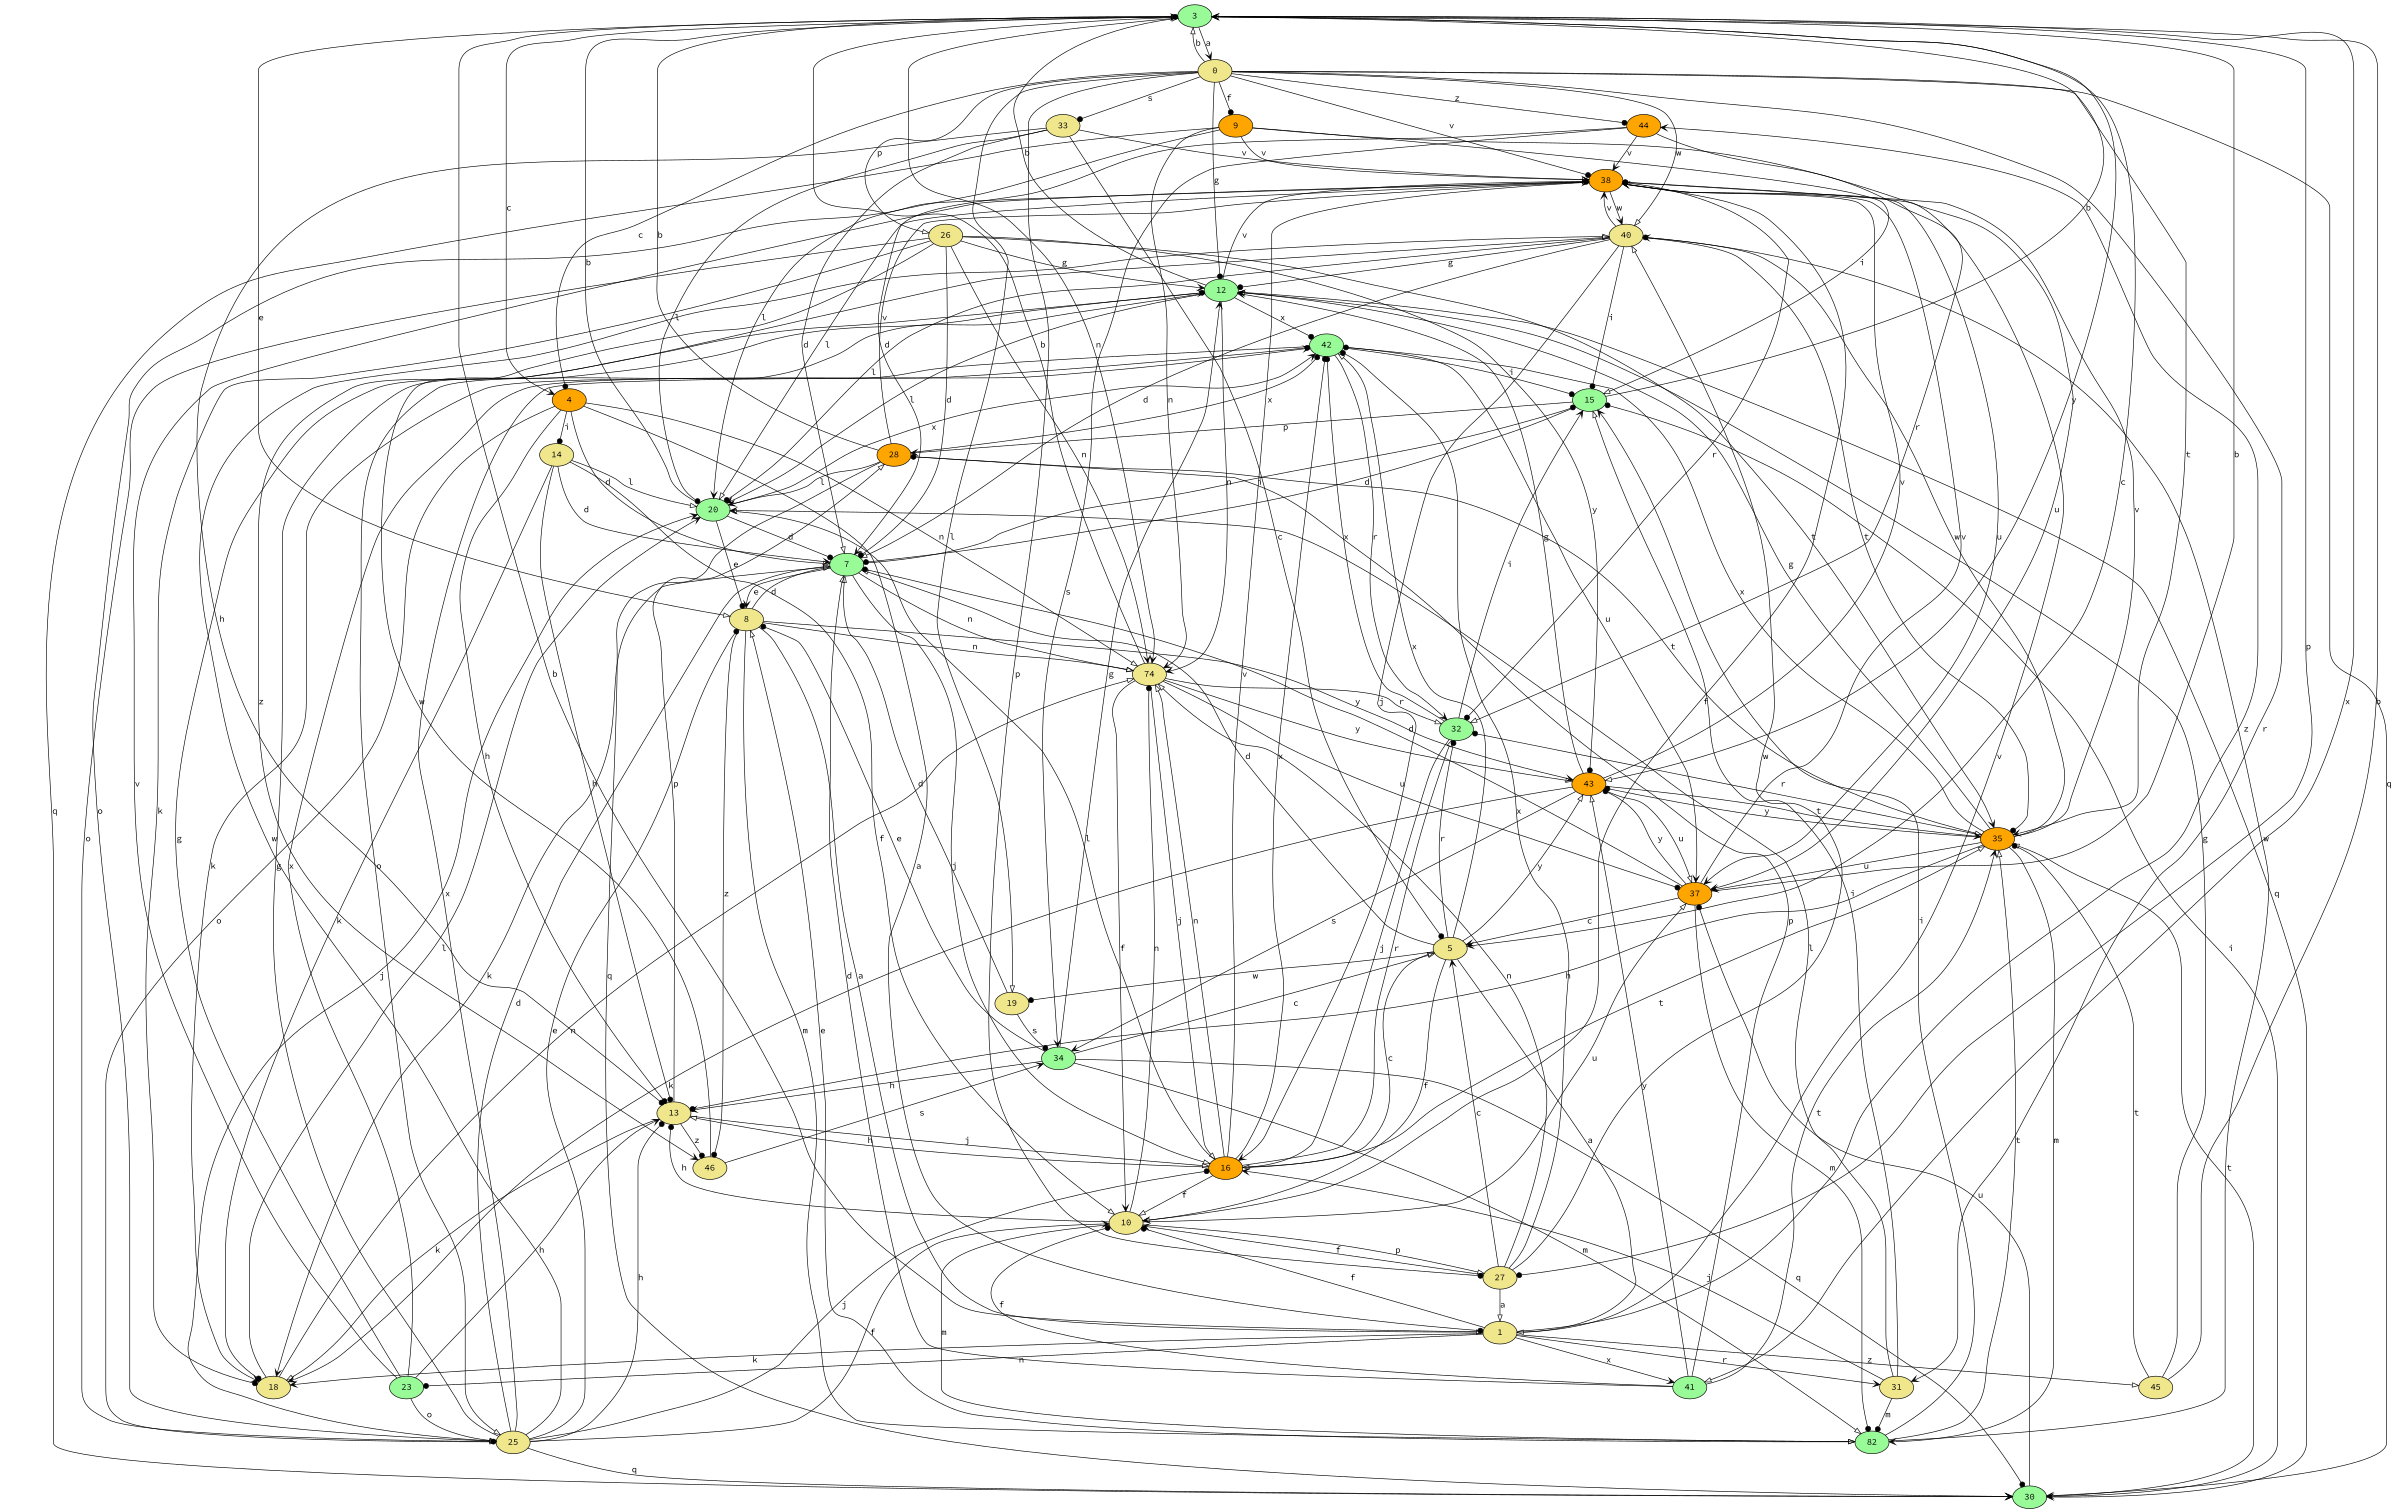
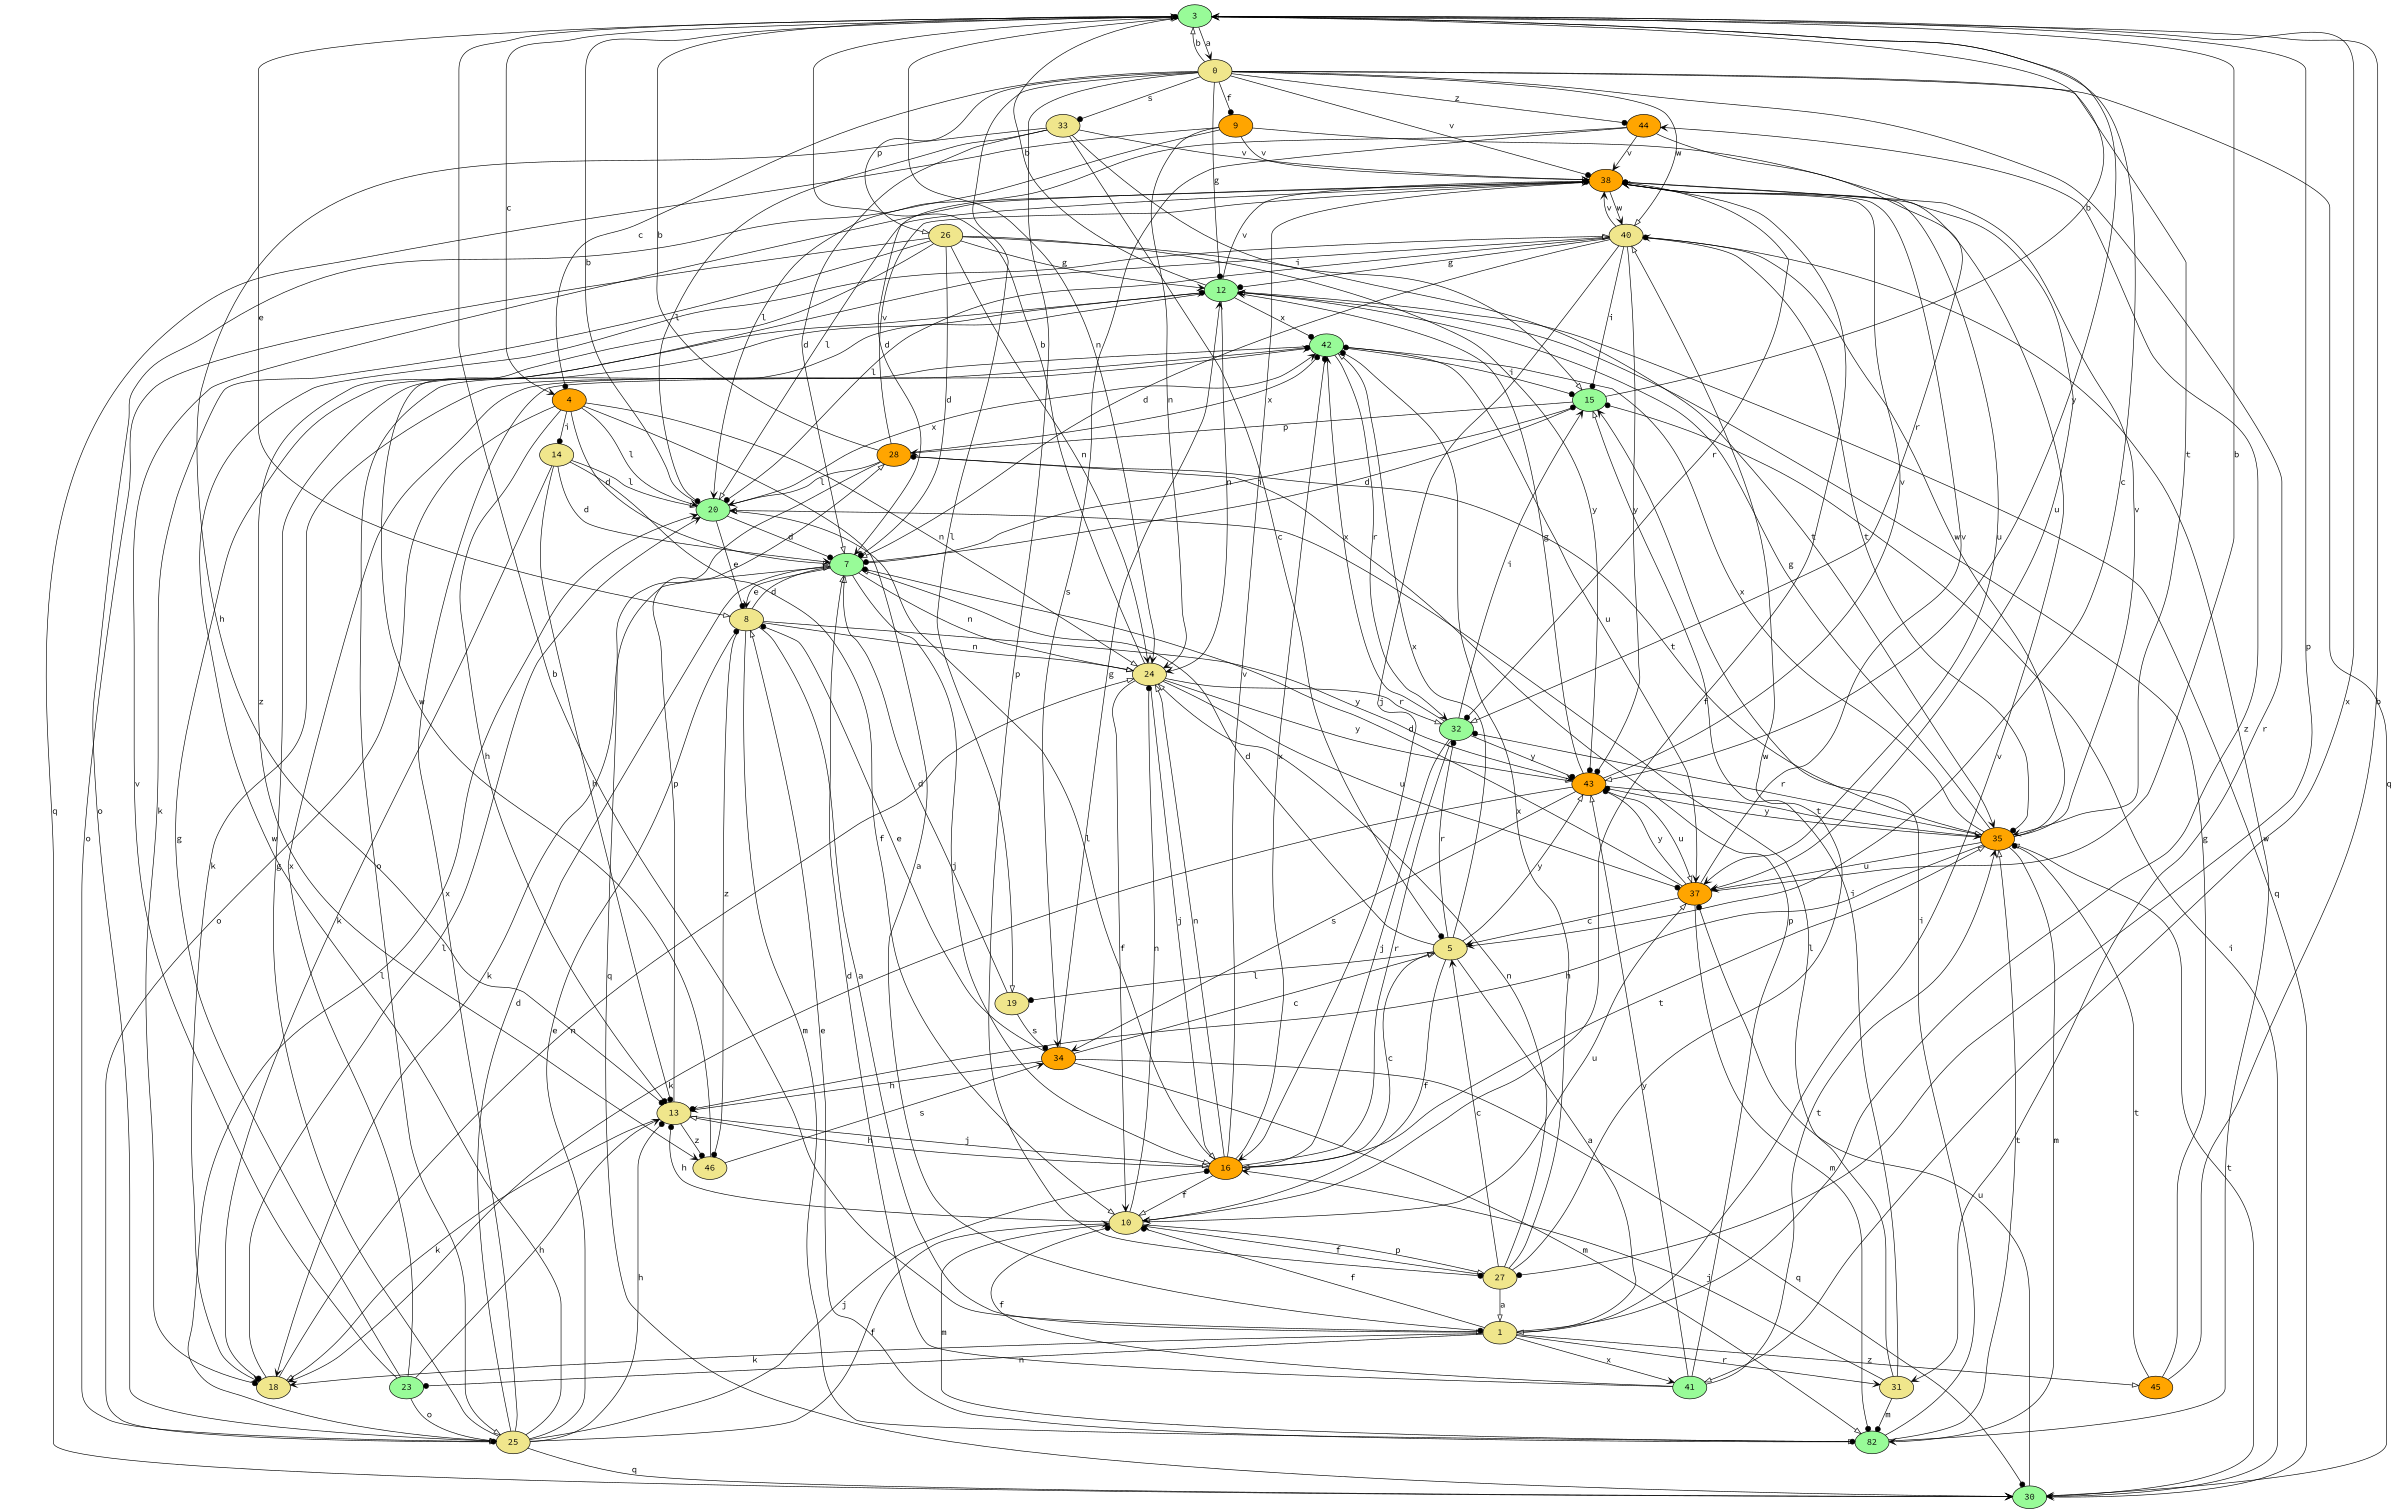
  strict digraph {
    fontname="Source Code Pro"
    node [fillcolor=khaki fontname="Source Code Pro" style=filled]
    edge [arrowhead=vee fontname="Source Code Pro"]
    3 [fillcolor=palegreen]
    0
    4 [fillcolor=orange]
    9 [fillcolor=orange]
    12 [fillcolor=palegreen]
    19
    26
    27
    30 [fillcolor=palegreen]
    31
    33
    35 [fillcolor=orange]
    38 [fillcolor=orange]
    40
    44 [fillcolor=orange]
    41 [fillcolor=palegreen]
    5
    8
-   24 [label=74]
+   24
    43 [fillcolor=orange]
    1
    7 [fillcolor=palegreen]
    13
    14
    25
    15 [fillcolor=palegreen]
    20 [fillcolor=palegreen]
    37 [fillcolor=orange]
    42 [fillcolor=palegreen]
-   34 [fillcolor=palegreen]
+   34 [fillcolor=orange]
    18
    46
    10
    16 [fillcolor=orange]
    n35 [fillcolor=palegreen label=82]
    32 [fillcolor=palegreen]
    23 [fillcolor=palegreen]
-   45
+   45 [fillcolor=orange]
    28 [fillcolor=orange]
    3 -> 0 [label=a]
    3 -> 4 [label=c]
    3 -> 27 [arrowhead=dot label=p]
    3 -> 41 [arrowhead=onormal label=x]
    3 -> 5 [label=c]
    3 -> 8 [arrowhead=onormal label=e]
    3 -> 24 [label=n]
    3 -> 43 [arrowhead=onormal label=y]
    0 -> 3 [arrowhead=onormal label=b]
    0 -> 4 [arrowhead=dot label=c]
    0 -> 9 [arrowhead=dot label=f]
    0 -> 12 [arrowhead=dot label=g]
    0 -> 19 [arrowhead=onormal label=l]
    0 -> 26 [arrowhead=onormal label=p]
    0 -> 27 [arrowhead=dot label=p]
    0 -> 30 [label=q]
    0 -> 31 [label=r]
    0 -> 33 [arrowhead=dot label=s]
    0 -> 35 [label=t]
    0 -> 38 [arrowhead=dot label=v]
    0 -> 40 [arrowhead=onormal label=w]
    0 -> 44 [arrowhead=dot label=z]
    4 -> 24 [arrowhead=onormal label=n]
    4 -> 1 [arrowhead=dot label=a]
    4 -> 7 [arrowhead=onormal label=d]
    4 -> 13 [arrowhead=dot label=h]
    4 -> 14 [arrowhead=dot label=i]
    4 -> 25 [arrowhead=onormal label=o]
    9 -> 30 [label=q]
    9 -> 38 [arrowhead=onormal label=v]
    9 -> 24 [label=n]
-   9 -> 15 [arrowhead=onormal label=i]
+   33 -> 15 [arrowhead=onormal label=i]
    9 -> 20 [label=l]
    9 -> 37 [label=u]
    12 -> 3 [arrowhead=onormal label=b]
    12 -> 30 [label=q]
    12 -> 38 [arrowhead=onormal label=v]
    12 -> 24 [label=n]
    12 -> 25 [arrowhead=onormal label=o]
-   12 -> 20 [label=l]
+   4 -> 20 [label=l]
    12 -> 42 [arrowhead=dot label=x]
    19 -> 7 [arrowhead=onormal label=d]
    19 -> 34 [arrowhead=dot label=s]
    26 -> 12 [label=g]
    26 -> 35 [label=t]
    26 -> 24 [label=n]
    26 -> 43 [arrowhead=dot label=y]
    26 -> 7 [arrowhead=dot label=d]
    26 -> 25 [arrowhead=dot label=o]
    26 -> 18 [arrowhead=dot label=k]
    26 -> 46 [label=z]
    27 -> 40 [arrowhead=onormal label=w]
    27 -> 5 [label=c]
    27 -> 24 [arrowhead=onormal label=n]
    27 -> 1 [arrowhead=onormal label=a]
    27 -> 42 [arrowhead=dot label=x]
    27 -> 10 [label=f]
    30 -> 35 [arrowhead=onormal label=t]
    30 -> 15 [arrowhead=dot label=i]
    30 -> 37 [arrowhead=dot label=u]
    31 -> 15 [arrowhead=onormal label=i]
    31 -> 20 [label=l]
    31 -> 16 [label=j]
    31 -> n35 [arrowhead=dot label=m]
    33 -> 38 [label=v]
    33 -> 5 [arrowhead=dot label=c]
    33 -> 7 [arrowhead=onormal label=d]
    33 -> 13 [arrowhead=dot label=h]
    33 -> 20 [arrowhead=dot label=l]
    35 -> 12 [arrowhead=onormal label=g]
    35 -> 38 [arrowhead=dot label=v]
    35 -> 40 [label=w]
    35 -> 43 [arrowhead=dot label=y]
    35 -> 13 [arrowhead=dot label=h]
    35 -> 37 [label=u]
    35 -> 42 [arrowhead=dot label=x]
    35 -> n35 [label=m]
    35 -> 32 [arrowhead=dot label=r]
    38 -> 40 [label=w]
    38 -> 25 [arrowhead=onormal label=o]
    38 -> 20 [arrowhead=onormal label=l]
    38 -> 37 [label=u]
    38 -> 10 [arrowhead=onormal label=f]
    38 -> 32 [arrowhead=dot label=r]
    40 -> 12 [arrowhead=dot label=g]
    40 -> 35 [arrowhead=dot label=t]
    40 -> 38 [label=v]
+   40 -> 43 [arrowhead=dot label=y]
    40 -> 7 [arrowhead=onormal label=d]
    40 -> 15 [arrowhead=dot label=i]
    40 -> 20 [arrowhead=dot label=l]
    40 -> 16 [label=j]
    44 -> 38 [label=v]
    44 -> 7 [label=d]
    44 -> 34 [label=s]
    44 -> 32 [arrowhead=onormal label=r]
    41 -> 35 [label=t]
    41 -> 43 [arrowhead=onormal label=y]
    41 -> 7 [arrowhead=onormal label=d]
    41 -> 10 [arrowhead=dot label=f]
    41 -> 28 [arrowhead=dot label=p]
-   5 -> 19 [arrowhead=dot label=w]
+   5 -> 19 [arrowhead=dot label=l]
    5 -> 43 [arrowhead=onormal label=y]
    5 -> 1 [arrowhead=onormal label=a]
    5 -> 7 [arrowhead=onormal label=d]
    5 -> 42 [arrowhead=onormal label=x]
    5 -> 10 [label=f]
    5 -> 32 [arrowhead=dot label=r]
    8 -> 24 [arrowhead=onormal label=n]
    8 -> 43 [label=y]
    8 -> 1 [arrowhead=onormal label=a]
    8 -> 7 [arrowhead=onormal label=d]
    8 -> 46 [arrowhead=dot label=z]
-   8 -> n35 [arrowhead=onormal label=m]
+   8 -> n35 [arrowhead=dot label=m]
    24 -> 3 [arrowhead=onormal label=b]
    24 -> 43 [arrowhead=onormal label=y]
    24 -> 37 [arrowhead=dot label=u]
    24 -> 10 [label=f]
    24 -> 16 [arrowhead=onormal label=j]
    24 -> 32 [arrowhead=onormal label=r]
    43 -> 12 [label=g]
    43 -> 35 [label=t]
    43 -> 38 [label=v]
    43 -> 37 [arrowhead=onormal label=u]
    43 -> 34 [label=s]
    43 -> 18 [label=k]
    1 -> 3 [arrowhead=dot label=b]
    1 -> 31 [label=r]
    1 -> 38 [arrowhead=dot label=v]
    1 -> 44 [label=z]
    1 -> 41 [label=x]
    1 -> 18 [label=k]
    1 -> 10 [arrowhead=dot label=f]
    1 -> 23 [arrowhead=dot label=n]
    1 -> 45 [arrowhead=onormal label=z]
    7 -> 8 [label=e]
    7 -> 24 [arrowhead=onormal label=n]
    7 -> 15 [arrowhead=dot label=i]
    7 -> 18 [label=k]
    7 -> 16 [arrowhead=onormal label=j]
    13 -> 18 [arrowhead=onormal label=k]
    13 -> 46 [arrowhead=dot label=z]
    13 -> 16 [arrowhead=onormal label=j]
    13 -> 28 [arrowhead=onormal label=p]
    14 -> 7 [label=d]
    14 -> 13 [arrowhead=dot label=h]
    14 -> 20 [arrowhead=onormal label=l]
    14 -> 18 [arrowhead=dot label=k]
    14 -> 10 [arrowhead=onormal label=f]
    25 -> 12 [arrowhead=dot label=g]
    25 -> 30 [label=q]
    25 -> 40 [arrowhead=onormal label=w]
    25 -> 8 [arrowhead=dot label=e]
    25 -> 7 [arrowhead=onormal label=d]
    25 -> 13 [arrowhead=dot label=h]
-   25 -> 20 [label=j]
+   25 -> 20 [label=l]
    25 -> 42 [label=x]
    25 -> 10 [label=f]
    25 -> 16 [arrowhead=dot label=j]
    15 -> 3 [arrowhead=onormal label=b]
    15 -> 7 [arrowhead=dot label=d]
    15 -> 28 [label=p]
    20 -> 3 [label=b]
    20 -> 8 [arrowhead=dot label=e]
    20 -> 7 [arrowhead=dot label=d]
    20 -> 42 [label=x]
    37 -> 3 [label=b]
    37 -> 38 [label=v]
    37 -> 5 [label=c]
    37 -> 43 [arrowhead=dot label=y]
    37 -> 7 [arrowhead=dot label=d]
    37 -> n35 [arrowhead=dot label=m]
    42 -> 15 [arrowhead=dot label=i]
    42 -> 37 [label=u]
    42 -> 18 [label=k]
    42 -> 32 [label=r]
    34 -> 12 [label=g]
    34 -> 30 [arrowhead=dot label=q]
    34 -> 5 [arrowhead=onormal label=c]
    34 -> 8 [arrowhead=dot label=e]
    34 -> 13 [label=h]
    34 -> n35 [arrowhead=onormal label=m]
    18 -> 24 [arrowhead=onormal label=n]
    18 -> 20 [label=l]
    46 -> 40 [arrowhead=onormal label=w]
    46 -> 34 [label=s]
    10 -> 27 [arrowhead=onormal label=p]
    10 -> 24 [arrowhead=dot label=n]
    10 -> 13 [arrowhead=dot label=h]
    10 -> 37 [arrowhead=onormal label=u]
    10 -> n35 [arrowhead=onormal label=m]
    16 -> 35 [arrowhead=onormal label=t]
    16 -> 38 [label=v]
    16 -> 5 [arrowhead=onormal label=c]
    16 -> 24 [arrowhead=onormal label=n]
    16 -> 13 [arrowhead=onormal label=h]
    16 -> 20 [arrowhead=onormal label=l]
    16 -> 42 [arrowhead=dot label=x]
    16 -> 10 [arrowhead=onormal label=f]
    16 -> 32 [arrowhead=onormal label=r]
    n35 -> 35 [arrowhead=onormal label=t]
    n35 -> 40 [arrowhead=dot label=w]
    n35 -> 8 [arrowhead=onormal label=e]
    n35 -> 15 [label=i]
+   32 -> 43 [arrowhead=dot label=y]
    32 -> 15 [label=i]
-   32 -> 42 [arrowhead=dot label=x]
+   32 -> 42 [label=x]
    32 -> 16 [arrowhead=onormal label=j]
    23 -> 12 [label=g]
    23 -> 38 [arrowhead=dot label=v]
    23 -> 13 [label=h]
    23 -> 25 [arrowhead=onormal label=o]
    23 -> 42 [arrowhead=dot label=x]
    45 -> 3 [label=b]
    45 -> 12 [label=g]
    45 -> 35 [arrowhead=dot label=t]
    28 -> 3 [arrowhead=onormal label=b]
    28 -> 30 [label=q]
    28 -> 35 [arrowhead=onormal label=t]
    28 -> 38 [arrowhead=onormal label=v]
    28 -> 20 [label=l]
    28 -> 42 [arrowhead=dot label=x]
  }
